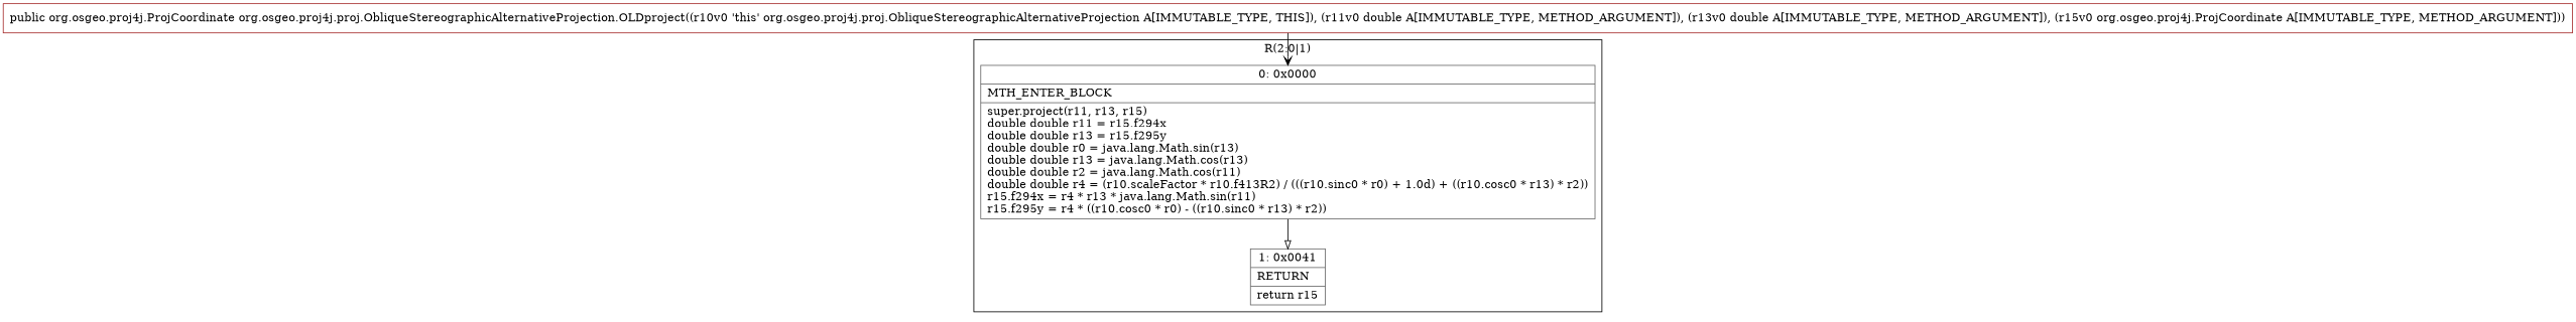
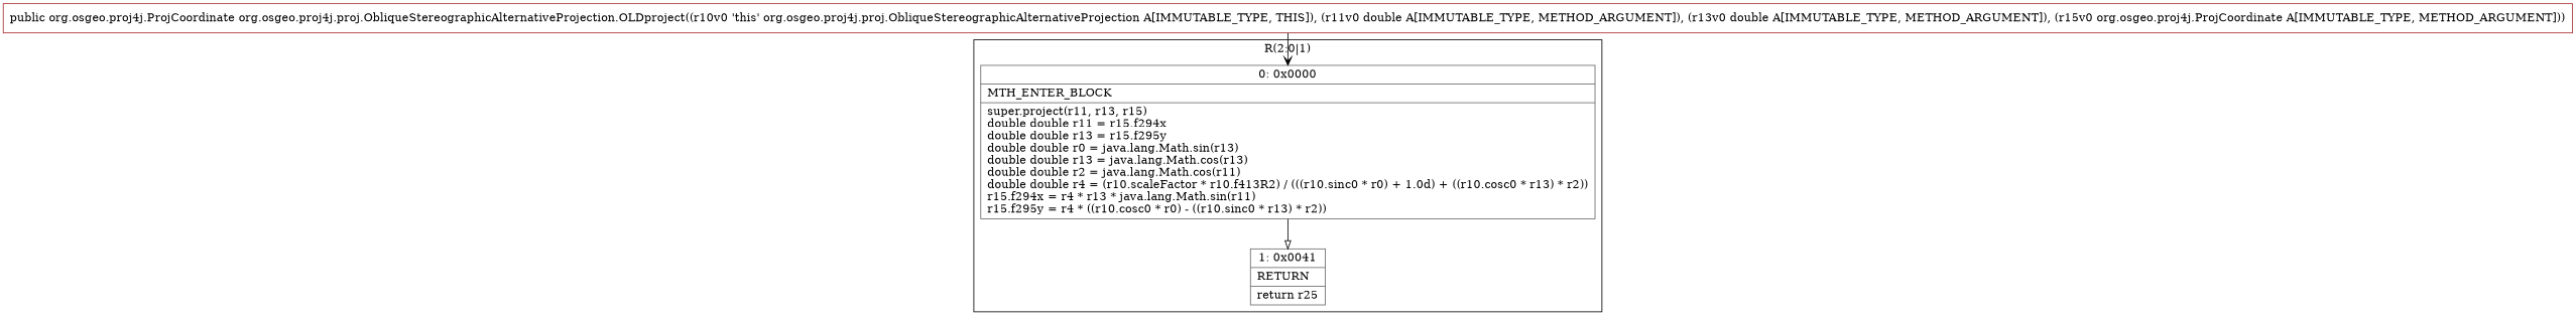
  digraph {
    node [color=gray40 shape=record]
    n1 [label="{0\:\ 0x0000|MTH_ENTER_BLOCK\l|super.project(r11, r13, r15)\ldouble double r11 = r15.f294x\ldouble double r13 = r15.f295y\ldouble double r0 = java.lang.Math.sin(r13)\ldouble double r13 = java.lang.Math.cos(r13)\ldouble double r2 = java.lang.Math.cos(r11)\ldouble double r4 = (r10.scaleFactor * r10.f413R2) \/ (((r10.sinc0 * r0) + 1.0d) + ((r10.cosc0 * r13) * r2))\lr15.f294x = r4 * r13 * java.lang.Math.sin(r11)\lr15.f295y = r4 * ((r10.cosc0 * r0) \- ((r10.sinc0 * r13) * r2))\l}"]
-   n2 [label="{1\:\ 0x0041|RETURN\l|return r15\l}"]
+   n2 [label="{1\:\ 0x0041|RETURN\l|return r25\l}"]
    n3 [label="{public org.osgeo.proj4j.ProjCoordinate org.osgeo.proj4j.proj.ObliqueStereographicAlternativeProjection.OLDproject((r10v0 'this' org.osgeo.proj4j.proj.ObliqueStereographicAlternativeProjection A[IMMUTABLE_TYPE, THIS]), (r11v0 double A[IMMUTABLE_TYPE, METHOD_ARGUMENT]), (r13v0 double A[IMMUTABLE_TYPE, METHOD_ARGUMENT]), (r15v0 org.osgeo.proj4j.ProjCoordinate A[IMMUTABLE_TYPE, METHOD_ARGUMENT])) }" color=brown]
    subgraph cluster_1 {
      label="R(2:0|1)"
      n1
      n2
    }
    n1 -> n2 [arrowhead=onormal]
    n3 -> n1 [arrowhead=vee]
  }
